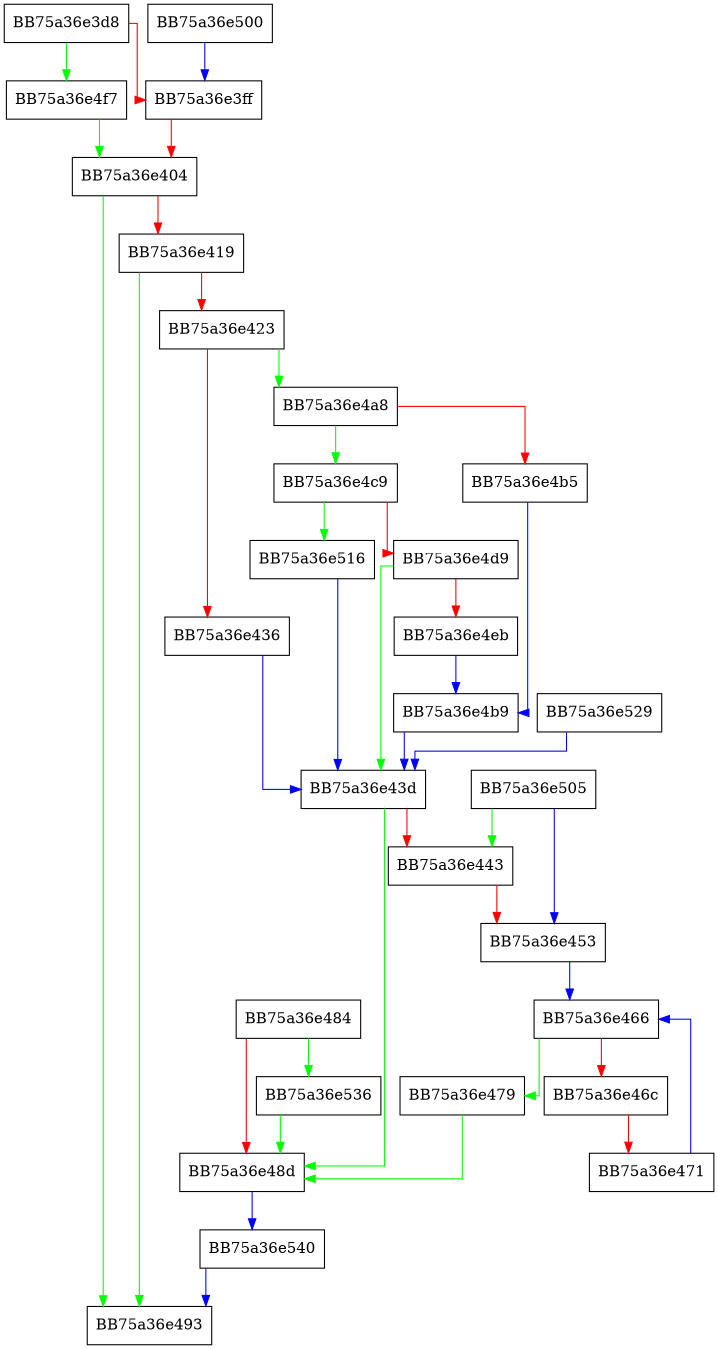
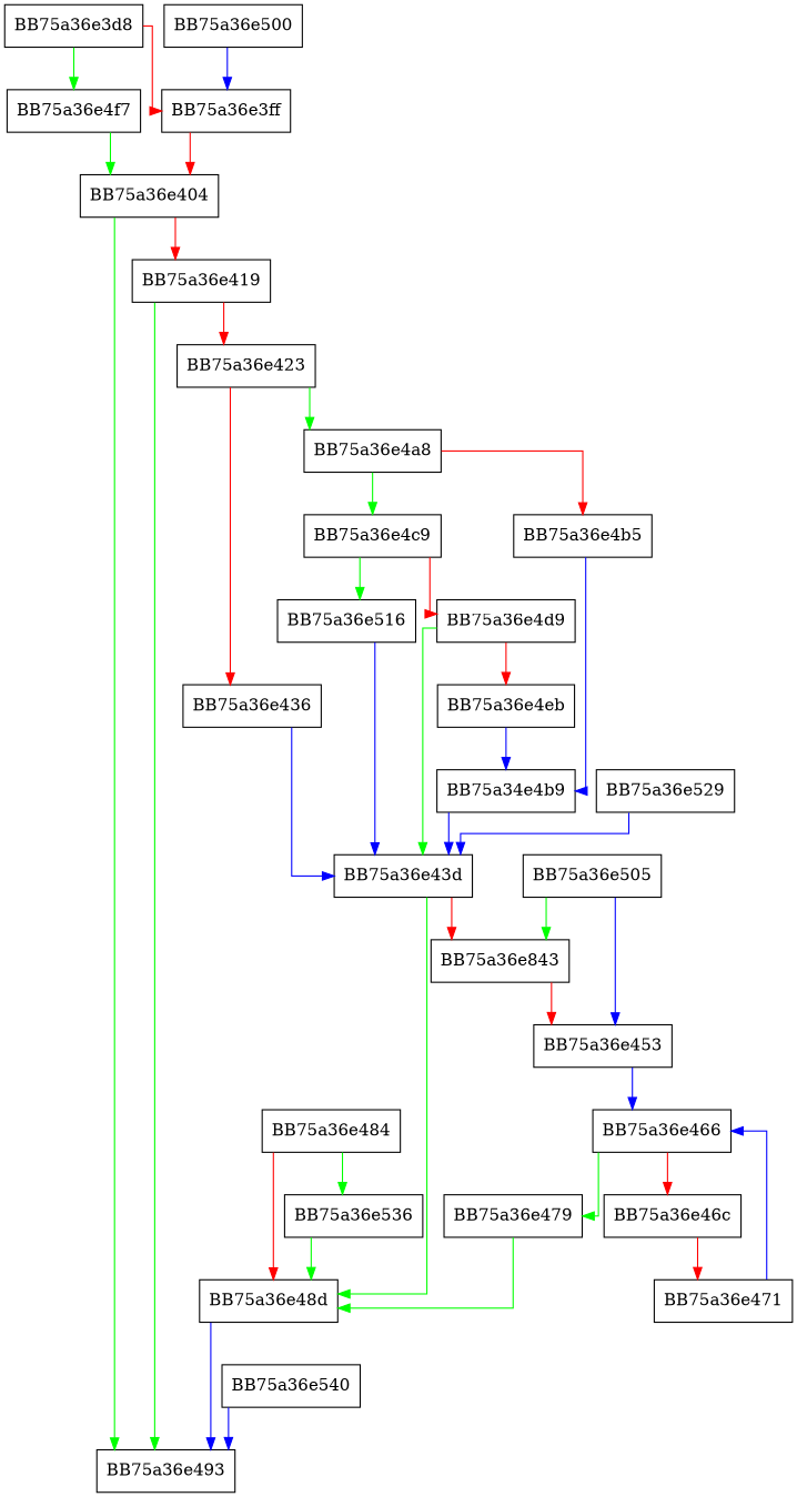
  digraph {
    splines=ortho
    node [shape=box]
    edge [color=green]
    BB75a36e3d8
    BB75a36e4f7
    BB75a36e3ff
    BB75a36e404
    BB75a36e493
    BB75a36e419
    BB75a36e500
    BB75a36e423
    BB75a36e4a8
    BB75a36e436
    BB75a36e4c9
    BB75a36e4b5
    BB75a36e43d
    BB75a36e516
    BB75a36e4d9
-   BB75a36e4b9
+   BB75a36e4b9 [label=BB75a34e4b9]
    BB75a36e48d
-   BB75a36e443
+   BB75a36e443 [label=BB75a36e843]
    BB75a36e453
    BB75a36e505
    BB75a36e466
    BB75a36e479
    BB75a36e46c
    BB75a36e471
    BB75a36e484
    BB75a36e536
    BB75a36e540
    BB75a36e4eb
    BB75a36e529
    BB75a36e3d8 -> BB75a36e4f7
    BB75a36e3d8 -> BB75a36e3ff [color=red]
    BB75a36e4f7 -> BB75a36e404
    BB75a36e3ff -> BB75a36e404 [color=red]
    BB75a36e404 -> BB75a36e493
    BB75a36e404 -> BB75a36e419 [color=red]
    BB75a36e419 -> BB75a36e493
    BB75a36e419 -> BB75a36e423 [color=red]
    BB75a36e500 -> BB75a36e3ff [color=blue]
    BB75a36e423 -> BB75a36e4a8
    BB75a36e423 -> BB75a36e436 [color=red]
    BB75a36e4a8 -> BB75a36e4c9
    BB75a36e4a8 -> BB75a36e4b5 [color=red]
    BB75a36e436 -> BB75a36e43d [color=blue]
    BB75a36e4c9 -> BB75a36e516
    BB75a36e4c9 -> BB75a36e4d9 [color=red]
    BB75a36e4b5 -> BB75a36e4b9 [color=blue]
    BB75a36e43d -> BB75a36e48d
    BB75a36e43d -> BB75a36e443 [color=red]
    BB75a36e516 -> BB75a36e43d [color=blue]
    BB75a36e4d9 -> BB75a36e43d
    BB75a36e4d9 -> BB75a36e4eb [color=red]
    BB75a36e4b9 -> BB75a36e43d [color=blue]
-   BB75a36e48d -> BB75a36e540 [color=blue]
+   BB75a36e48d -> BB75a36e493 [color=blue]
    BB75a36e443 -> BB75a36e453 [color=red]
    BB75a36e453 -> BB75a36e466 [color=blue]
    BB75a36e505 -> BB75a36e443
    BB75a36e505 -> BB75a36e453 [color=blue]
    BB75a36e466 -> BB75a36e479
    BB75a36e466 -> BB75a36e46c [color=red]
    BB75a36e479 -> BB75a36e48d
    BB75a36e46c -> BB75a36e471 [color=red]
    BB75a36e471 -> BB75a36e466 [color=blue]
    BB75a36e484 -> BB75a36e48d [color=red]
    BB75a36e484 -> BB75a36e536
    BB75a36e536 -> BB75a36e48d
    BB75a36e540 -> BB75a36e493 [color=blue]
    BB75a36e4eb -> BB75a36e4b9 [color=blue]
    BB75a36e529 -> BB75a36e43d [color=blue]
  }
